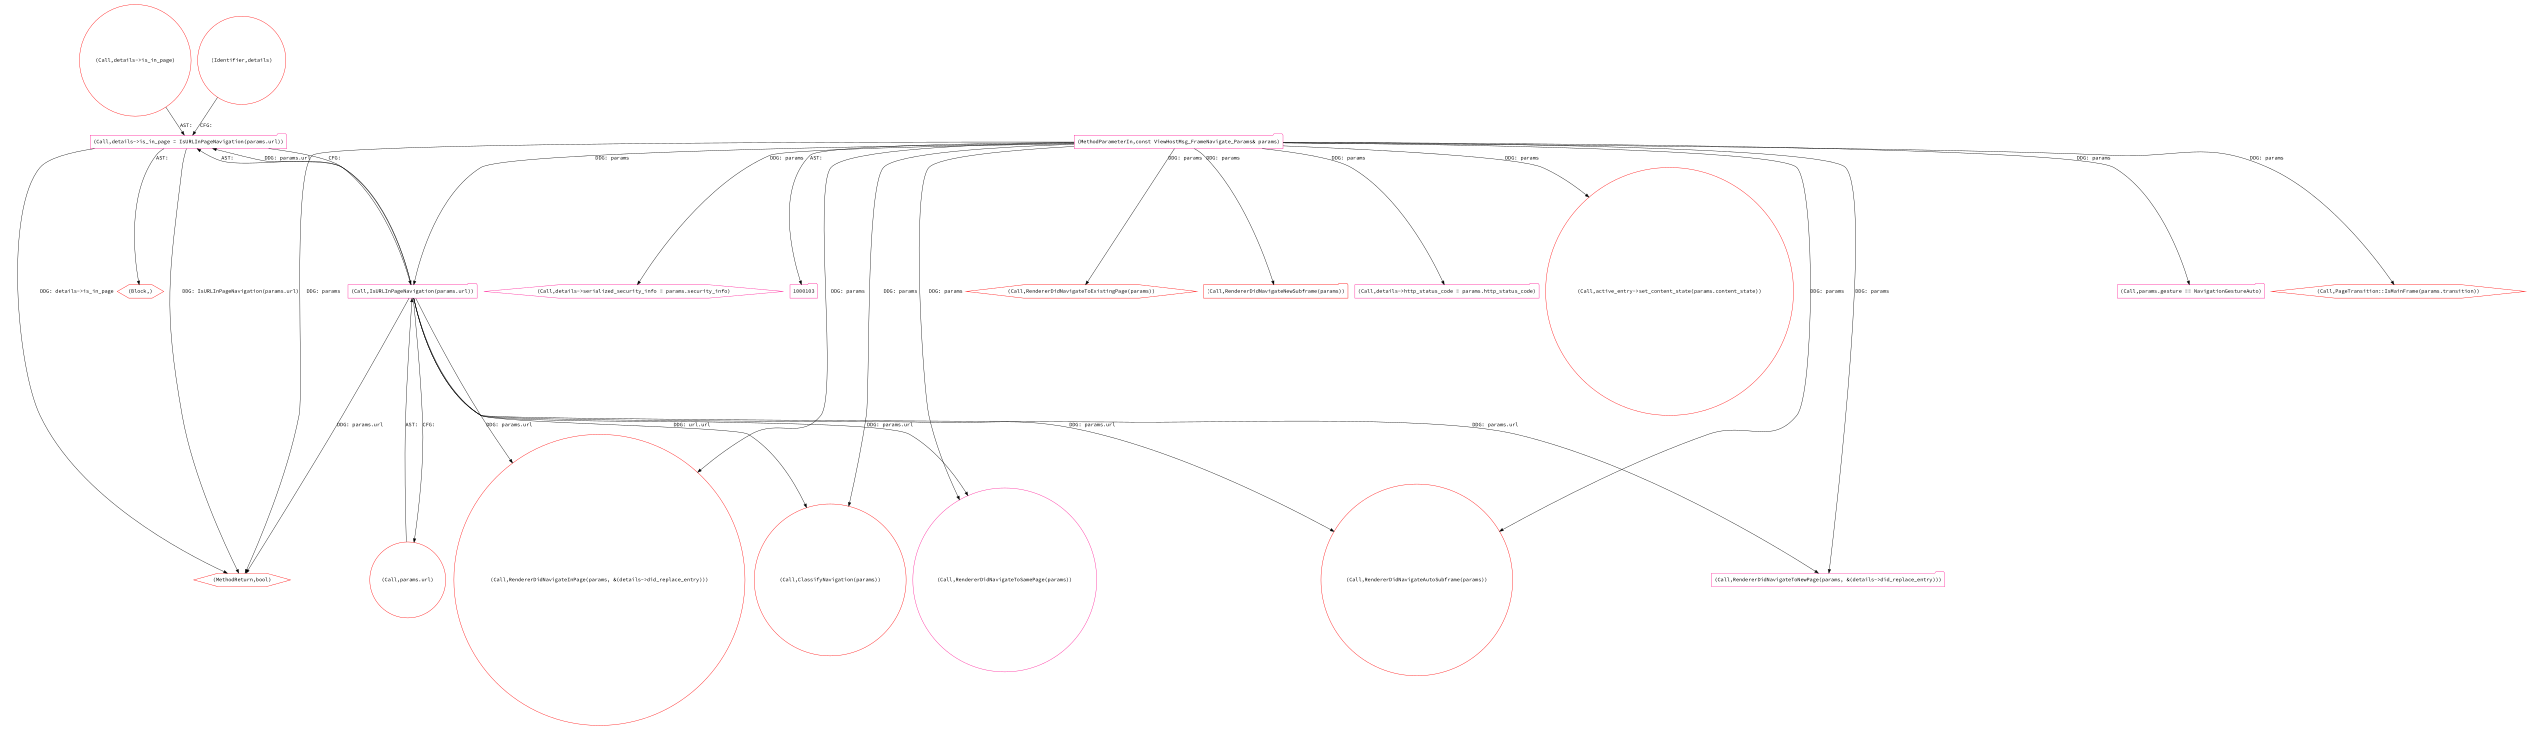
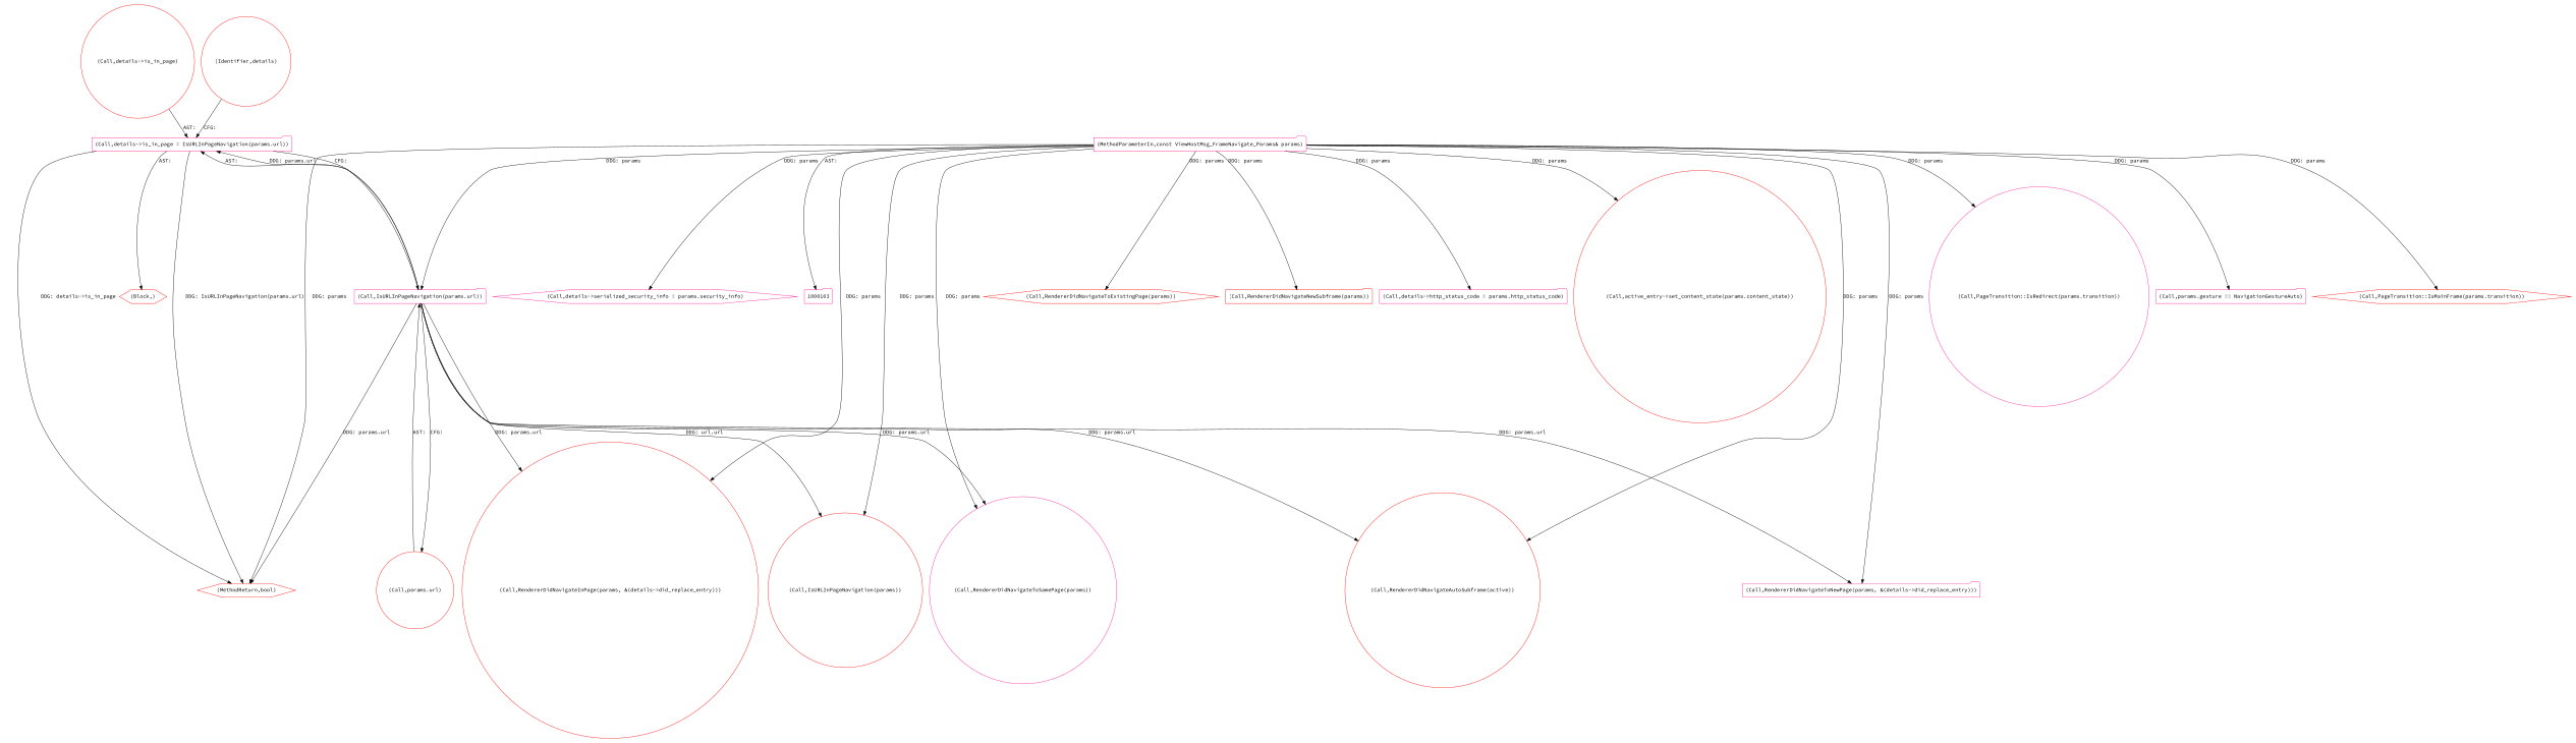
  digraph {
    fontname="Source Code Pro"
    node [color=red fontname="Source Code Pro" shape=circle]
    edge [fontname="Source Code Pro"]
    n1 [color=deeppink label="(Call,details->is_in_page = IsURLInPageNavigation(params.url))" shape=folder]
    n2 [color=deeppink label="(Call,IsURLInPageNavigation(params.url))" shape=folder]
    n3 [label="(MethodReturn,bool)" shape=hexagon]
    n4 [label="(Block,)" shape=hexagon]
    n5 [color=deeppink label="(Call,RendererDidNavigateToSamePage(params))"]
    n6 [label="(Call,params.url)"]
    n7 [label="(Call,RendererDidNavigateInPage(params, &(details->did_replace_entry)))"]
-   n8 [label="(Call,ClassifyNavigation(params))"]
-   n9 [label="(Call,RendererDidNavigateAutoSubframe(params))"]
+   n8 [label="(Call,IsURLInPageNavigation(params))"]
+   n9 [label="(Call,RendererDidNavigateAutoSubframe(active))"]
    n10 [color=deeppink label="(Call,RendererDidNavigateToNewPage(params, &(details->did_replace_entry)))" shape=folder]
    n11 [label="(Call,RendererDidNavigateToExistingPage(params))" shape=hexagon]
    n12 [label="(Call,RendererDidNavigateNewSubframe(params))" shape=folder]
    n13 [color=deeppink label="(MethodParameterIn,const ViewHostMsg_FrameNavigate_Params& params)" shape=folder]
    n14 [color=deeppink label="(Call,details->http_status_code = params.http_status_code)" shape=folder]
    n15 [label="(Call,active_entry->set_content_state(params.content_state))"]
+   n16 [color=deeppink label="(Call,PageTransition::IsRedirect(params.transition))"]
    n17 [color=deeppink label="(Call,params.gesture == NavigationGestureAuto)" shape=folder]
    n18 [label="(Call,PageTransition::IsMainFrame(params.transition))" shape=hexagon]
    n19 [color=deeppink label="(Call,details->serialized_security_info = params.security_info)" shape=hexagon]
    1000103 [color=deeppink shape=folder]
    n21 [label="(Call,details->is_in_page)"]
    n22 [label="(Identifier,details)"]
    n1 -> n2 [label="CFG: "]
    n1 -> n3 [label="DDG: details->is_in_page"]
    n1 -> n3 [label="DDG: IsURLInPageNavigation(params.url)"]
    n1 -> n4 [label="AST: "]
    n2 -> n1 [label="AST: "]
    n2 -> n1 [label="DDG: params.url"]
    n2 -> n3 [label="DDG: params.url"]
    n2 -> n5 [label="DDG: params.url"]
    n2 -> n6 [label="CFG: "]
    n2 -> n7 [label="DDG: params.url"]
    n2 -> n8 [label="DDG: url.url"]
    n2 -> n9 [label="DDG: params.url"]
    n2 -> n10 [label="DDG: params.url"]
    n6 -> n2 [label="AST: "]
    n13 -> n2 [label="DDG: params"]
    n13 -> n3 [label="DDG: params"]
    n13 -> n5 [label="DDG: params"]
    n13 -> n7 [label="DDG: params"]
    n13 -> n8 [label="DDG: params"]
    n13 -> n9 [label="DDG: params"]
    n13 -> n10 [label="DDG: params"]
    n13 -> n11 [label="DDG: params"]
    n13 -> n12 [label="DDG: params"]
    n13 -> n14 [label="DDG: params"]
    n13 -> n15 [label="DDG: params"]
+   n13 -> n16 [label="DDG: params"]
    n13 -> n17 [label="DDG: params"]
    n13 -> n18 [label="DDG: params"]
    n13 -> n19 [label="DDG: params"]
    n13 -> 1000103 [label="AST: "]
    n21 -> n1 [label="AST: "]
    n22 -> n1 [label="CFG: "]
  }
